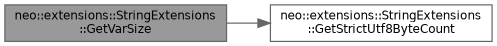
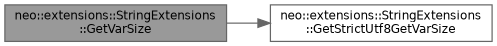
  digraph {
    rankdir=LR
    node [fontname=Helvetica fontsize=10 shape=box style=filled]
    n1 [color=gray40 fillcolor=grey60 fontcolor=black height=0.2 label="neo::extensions::StringExtensions\l::GetVarSize" width=0.4]
-   n2 [color=grey40 fillcolor=white height=0.2 label="neo::extensions::StringExtensions\l::GetStrictUtf8ByteCount" width=0.4]
+   n2 [color=grey40 fillcolor=white height=0.2 label="neo::extensions::StringExtensions\l::GetStrictUtf8GetVarSize" width=0.4]
    n1 -> n2 [color=gray40 fontname=Helvetica fontsize=10 labelfontname=Helvetica labelfontsize=10 style=solid]
  }
